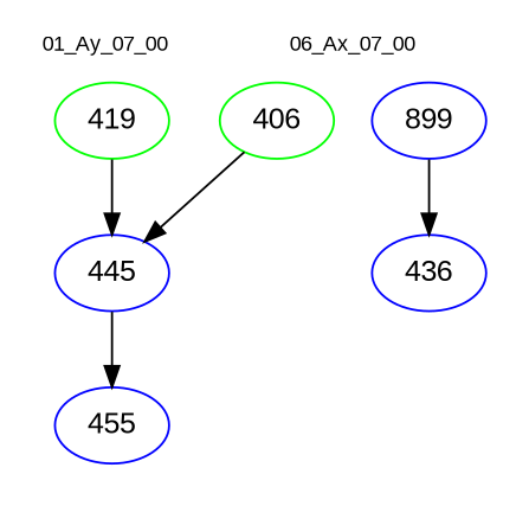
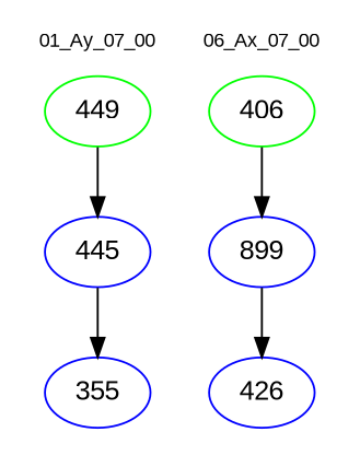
  digraph {
    fontname="Liberation Sans"
    node [color=blue fontname="Liberation Sans"]
    edge [color=black fontname="Liberation Sans"]
-   n1 [color=green label=419]
+   n1 [color=green label=449]
    n2 [label=445]
-   n3 [label=455]
+   n3 [label=355]
    n4 [color=green label=406]
    n5 [label=899]
-   n6 [label=436]
+   n6 [label=426]
    subgraph cluster_1 {
      color=white
      fontsize=10
      label="01_Ay_07_00"
      n1
      n2
      n3
    }
    subgraph cluster_2 {
      color=white
      fontsize=10
      label="06_Ax_07_00"
      n4
      n5
      n6
    }
    n1 -> n2
    n2 -> n3
-   n4 -> n2
+   n4 -> n5
    n5 -> n6
  }
